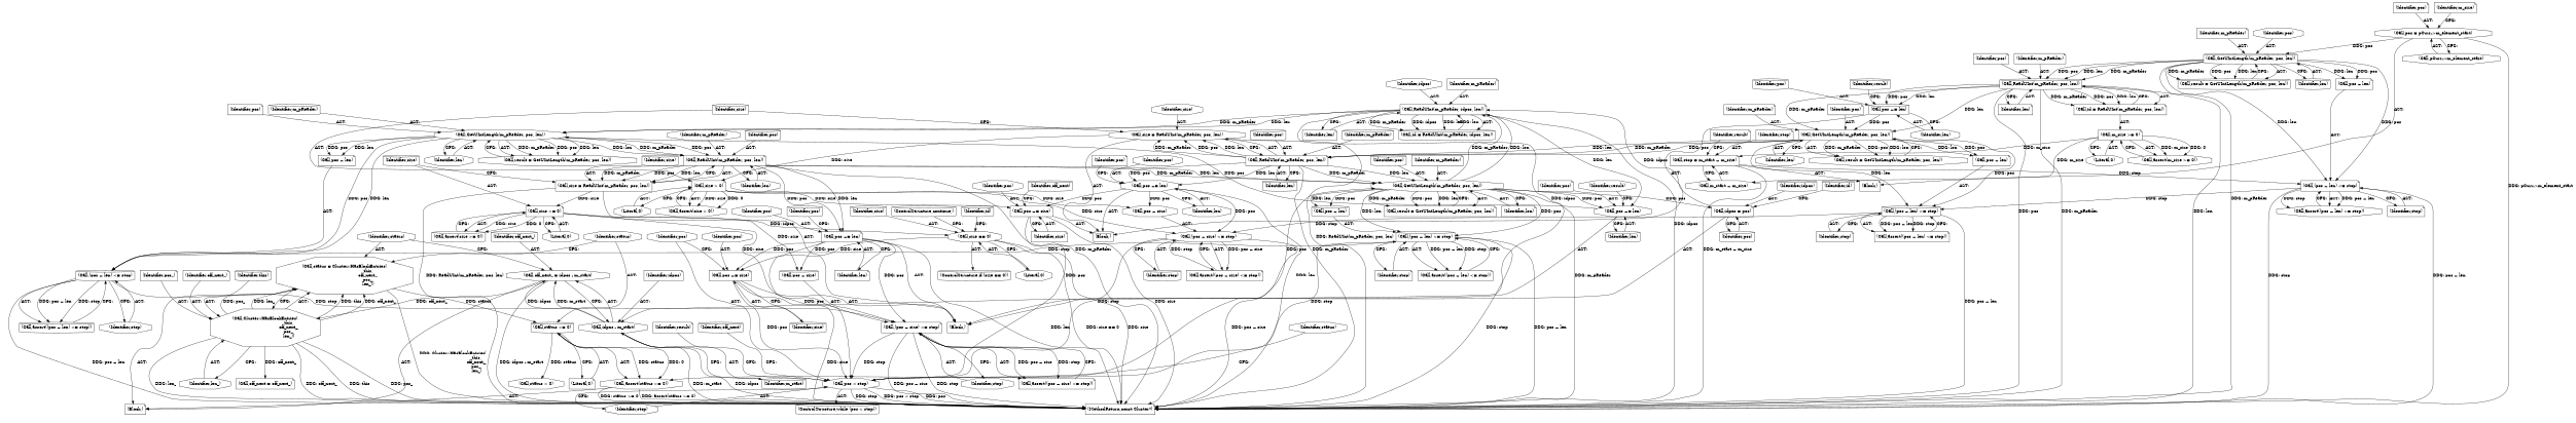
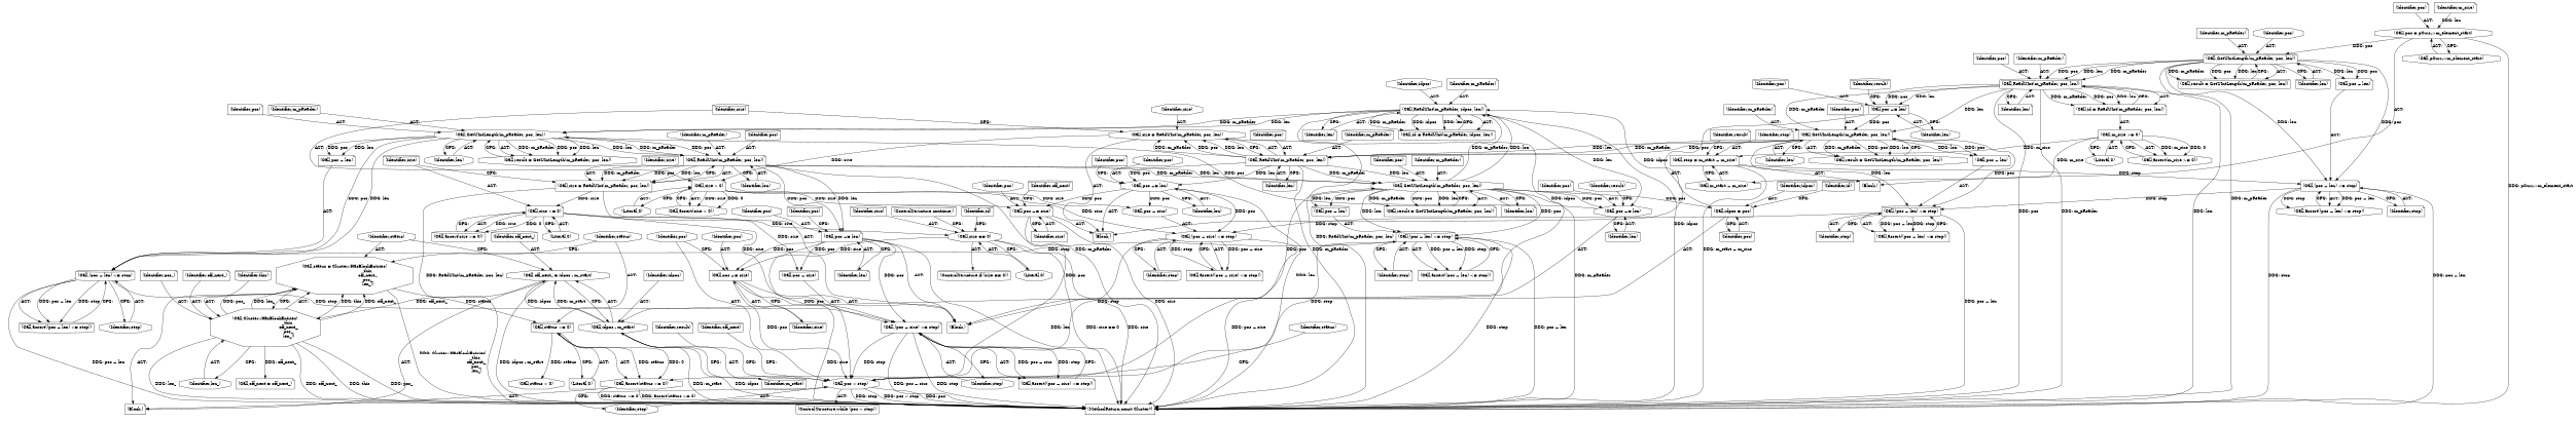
  digraph {
    node [shape=note]
    n1 [label="(Call,assert(status >= 0))" shape=octagon]
    n2 [label="(Block,)"]
    n3 [label="(MethodReturn,const Cluster*)"]
    n4 [label="(Call,status >= 0)" shape=cylinder]
    n5 [label="(Call,status > 0)" shape=octagon]
    n6 [label="(Literal,0)"]
    n7 [label="(Call,status = Cluster::HasBlockEntries(\n                                    this,\n                                    off_next_,\n                                    pos_,\n                                    len_))" shape=octagon]
    n8 [label="(Call,Cluster::HasBlockEntries(\n                                    this,\n                                    off_next_,\n                                    pos_,\n                                    len_))" shape=octagon]
    n9 [label="(Identifier,len_)" shape=octagon]
    n10 [label="(Call,off_next = off_next_)"]
    n11 [label="(Call,off_next_ = idpos - m_start)" shape=octagon]
    n12 [label="(Call,idpos - m_start)" shape=octagon]
    n13 [label="(Identifier,m_start)" shape=cylinder]
    n14 [label="(Call,ReadUInt(m_pReader, idpos, len))"]
    n15 [label="(Call,GetUIntLength(m_pReader, pos, len))" shape=octagon]
    n16 [label="(Call,pos += len)" shape=octagon]
    n17 [label="(Identifier,len)"]
    n18 [label="(Call,id = ReadUInt(m_pReader, idpos, len))" shape=cylinder]
    n19 [label="(Call,ReadUInt(m_pReader, pos, len))"]
    n20 [label="(Call,(pos + len) <= stop)" shape=cylinder]
    n21 [label="(Identifier,len)" shape=octagon]
    n22 [label="(Call,result = GetUIntLength(m_pReader, pos, len))" shape=octagon]
    n23 [label="(Call,pos + len)"]
    n24 [label="(Identifier,len)" shape=cylinder]
    n25 [label="(Block,)"]
    n26 [label="(Call,GetUIntLength(m_pReader, pos, len))" shape=octagon]
    n27 [label="(Call,(pos + len) <= stop)" shape=cylinder]
    n28 [label="(Call,idpos = pos)"]
    n29 [label="(Call,pos + len)" shape=cylinder]
    n30 [label="(Call,result = GetUIntLength(m_pReader, pos, len))"]
    n31 [label="(Identifier,len)"]
    n32 [label="(Identifier,stop)"]
    n33 [label="(Call,assert((pos + len) <= stop))"]
    n34 [label="(Identifier,pos)" shape=cylinder]
    n35 [label="(Call,size = ReadUInt(m_pReader, pos, len))"]
    n36 [label="(Call,pos += len)"]
    n37 [label="(Identifier,len)" shape=octagon]
    n38 [label="(Call,size >= 0)"]
    n39 [label="(Call,pos < stop)" shape=octagon]
    n40 [label="(Call,pos += size)"]
    n41 [label="(Call,(pos + size) <= stop)"]
    n42 [label="(Call,pos + size)" shape=cylinder]
    n43 [label="(Identifier,len)"]
    n44 [label="(Identifier,stop)" shape=octagon]
    n45 [label="(Call,assert((pos + len) <= stop))" shape=cylinder]
    n46 [label="(Call,ReadUInt(m_pReader, pos, len))"]
    n47 [label="(Call,size = ReadUInt(m_pReader, pos, len))" shape=octagon]
    n48 [label="(Call,pos += len)" shape=octagon]
    n49 [label="(Identifier,len)" shape=cylinder]
    n50 [label="(Block,)" shape=cylinder]
    n51 [label="(Call,size > 0)"]
    n52 [label="(Call,pos += size)"]
    n53 [label="(Call,(pos + size) <= stop)" shape=octagon]
    n54 [label="(Call,pos + size)" shape=octagon]
    n55 [label="(Identifier,len)" shape=octagon]
    n56 [label="(Call,GetUIntLength(m_pReader, pos, len))"]
    n57 [label="(Call,(pos + len) <= stop)" shape=cylinder]
    n58 [label="(Identifier,len)" shape=octagon]
    n59 [label="(Call,result = GetUIntLength(m_pReader, pos, len))" shape=octagon]
    n60 [label="(Call,pos + len)"]
    n61 [label="(Call,assert((pos + len) <= stop))"]
    n62 [label="(Identifier,stop)"]
    n63 [label="(Call,ReadUInt(m_pReader, pos, len))" shape=cylinder]
    n64 [label="(Call,pos += len)" shape=cylinder]
    n65 [label="(Identifier,len)"]
    n66 [label="(Call,id = ReadUInt(m_pReader, pos, len))"]
    n67 [label="(Identifier,len)" shape=octagon]
    n68 [label="(Call,m_size >= 0)"]
    n69 [label="(Call,GetUIntLength(m_pReader, pos, len))" shape=cylinder]
    n70 [label="(Call,(pos + len) <= stop)"]
    n71 [label="(Call,result = GetUIntLength(m_pReader, pos, len))" shape=cylinder]
    n72 [label="(Identifier,len)" shape=cylinder]
    n73 [label="(Call,pos + len)"]
    n74 [label="(Call,assert((pos + len) <= stop))" shape=octagon]
    n75 [label="(Identifier,stop)"]
    n76 [label="(Call,pos = pCurr->m_element_start)" shape=octagon]
    n77 [label="(Block,)"]
    n78 [label="(Call,pCurr->m_element_start)" shape=octagon]
    n79 [label="(Identifier,stop)" shape=octagon]
    n80 [label="(ControlStructure,while (pos < stop))" shape=cylinder]
    n81 [label="(Identifier,size)"]
    n82 [label="(Literal,0)" shape=octagon]
    n83 [label="(Call,assert(size > 0))" shape=octagon]
    n84 [label="(Identifier,stop)" shape=cylinder]
    n85 [label="(Call,assert((pos + size) <= stop))"]
    n86 [label="(Identifier,size)" shape=cylinder]
    n87 [label="(Call,size == 0)" shape=octagon]
    n88 [label="(ControlStructure,if (size == 0))" shape=cylinder]
    n89 [label="(Literal,0)" shape=octagon]
    n90 [label="(Literal,0)" shape=octagon]
    n91 [label="(Call,assert(size >= 0))" shape=cylinder]
    n92 [label="(Call,assert((pos + size) <= stop))"]
    n93 [label="(Identifier,stop)" shape=octagon]
    n94 [label="(Call,stop = m_start + m_size)"]
    n95 [label="(Call,m_start + m_size)" shape=octagon]
    n96 [label="(Call,assert(m_size >= 0))" shape=octagon]
    n97 [label="(Literal,0)" shape=octagon]
    n98 [label="(Identifier,pos)"]
    n99 [label="(Identifier,m_pReader)"]
    n100 [label="(Identifier,pos)"]
    n101 [label="(Identifier,off_next)" shape=cylinder]
    n102 [label="(Identifier,idpos)" shape=cylinder]
    n103 [label="(Identifier,m_pReader)" shape=octagon]
    n104 [label="(Identifier,pos)" shape=octagon]
    n105 [label="(Identifier,size)" shape=cylinder]
    n106 [label="(Identifier,pos)" shape=octagon]
    n107 [label="(Identifier,off_next_)"]
    n108 [label="(Identifier,status)" shape=octagon]
    n109 [label="(Identifier,pos)" shape=octagon]
    n110 [label="(Identifier,size)" shape=cylinder]
    n111 [label="(Identifier,result)"]
    n112 [label="(Identifier,size)" shape=cylinder]
    n113 [label="(Identifier,this)" shape=cylinder]
    n114 [label="(Identifier,pos)" shape=cylinder]
    n115 [label="(Identifier,pos)" shape=cylinder]
    n116 [label="(ControlStructure,continue;)" shape=cylinder]
    n117 [label="(Identifier,pos_)"]
    n118 [label="(Identifier,pos)" shape=octagon]
    n119 [label="(Identifier,m_pReader)" shape=cylinder]
    n120 [label="(Identifier,result)"]
    n121 [label="(Identifier,pos)"]
    n122 [label="(Identifier,m_pReader)"]
    n123 [label="(Identifier,pos)"]
    n124 [label="(Identifier,id)" shape=cylinder]
    n125 [label="(Identifier,size)" shape=cylinder]
    n126 [label="(Identifier,idpos)" shape=octagon]
    n127 [label="(Identifier,pos)" shape=cylinder]
    n128 [label="(Identifier,pos)" shape=cylinder]
    n129 [label="(Identifier,status)" shape=octagon]
    n130 [label="(Identifier,off_next)" shape=cylinder]
    n131 [label="(Identifier,pos)"]
    n132 [label="(Identifier,pos)" shape=cylinder]
    n133 [label="(Identifier,result)" shape=cylinder]
    n134 [label="(Identifier,off_next_)" shape=cylinder]
    n135 [label="(Identifier,m_pReader)"]
    n136 [label="(Identifier,result)" shape=octagon]
    n137 [label="(Identifier,pos)"]
    n138 [label="(Identifier,m_pReader)" shape=cylinder]
    n139 [label="(Identifier,m_size)"]
    n140 [label="(Identifier,m_pReader)"]
    n141 [label="(Identifier,pos)" shape=octagon]
    n142 [label="(Identifier,id)" shape=cylinder]
    n143 [label="(Identifier,pos)" shape=octagon]
    n144 [label="(Identifier,size)" shape=octagon]
    n145 [label="(Identifier,stop)"]
    n146 [label="(Identifier,idpos)"]
    n147 [label="(Identifier,status)" shape=octagon]
    n148 [label="(Identifier,m_pReader)"]
    n1 -> n2 [label="AST: "]
    n1 -> n3 [label="DDG: assert(status >= 0)"]
    n1 -> n3 [label="DDG: status >= 0"]
    n4 -> n1 [label="AST: "]
    n4 -> n1 [label="DDG: status"]
    n4 -> n1 [label="DDG: 0"]
    n4 -> n5 [label="DDG: status"]
    n4 -> n6 [label="CFG: "]
    n6 -> n4 [label="AST: "]
    n7 -> n2 [label="AST: "]
    n7 -> n3 [label="DDG: Cluster::HasBlockEntries(\n                                    this,\n                                    off_next_,\n                                    pos_,\n                                    len_)"]
    n7 -> n4 [label="DDG: status"]
    n7 -> n8 [label="CFG: "]
    n8 -> n3 [label="DDG: this"]
    n8 -> n3 [label="DDG: pos_"]
    n8 -> n3 [label="DDG: len_"]
    n8 -> n3 [label="DDG: off_next_"]
    n8 -> n7 [label="AST: "]
    n8 -> n7 [label="DDG: this"]
    n8 -> n7 [label="DDG: off_next_"]
    n8 -> n7 [label="DDG: pos_"]
    n8 -> n7 [label="DDG: len_"]
    n8 -> n9 [label="CFG: "]
    n8 -> n10 [label="DDG: off_next_"]
    n9 -> n8 [label="AST: "]
    n11 -> n2 [label="AST: "]
    n11 -> n3 [label="DDG: idpos - m_start"]
    n11 -> n8 [label="DDG: off_next_"]
    n11 -> n12 [label="CFG: "]
    n12 -> n3 [label="DDG: idpos"]
    n12 -> n3 [label="DDG: m_start"]
    n12 -> n11 [label="AST: "]
    n12 -> n11 [label="DDG: idpos"]
    n12 -> n11 [label="DDG: m_start"]
    n12 -> n13 [label="CFG: "]
    n13 -> n12 [label="AST: "]
    n14 -> n3 [label="DDG: idpos"]
    n14 -> n12 [label="DDG: idpos"]
    n14 -> n15 [label="DDG: m_pReader"]
    n14 -> n15 [label="DDG: len"]
    n14 -> n16 [label="DDG: len"]
    n14 -> n17 [label="CFG: "]
    n14 -> n18 [label="AST: "]
    n14 -> n18 [label="DDG: m_pReader"]
    n14 -> n18 [label="DDG: idpos"]
    n14 -> n18 [label="DDG: len"]
    n15 -> n19 [label="DDG: m_pReader"]
    n15 -> n19 [label="DDG: pos"]
    n15 -> n19 [label="DDG: len"]
    n15 -> n20 [label="DDG: pos"]
    n15 -> n20 [label="DDG: len"]
    n15 -> n21 [label="CFG: "]
    n15 -> n22 [label="AST: "]
    n15 -> n22 [label="DDG: m_pReader"]
    n15 -> n22 [label="DDG: pos"]
    n15 -> n22 [label="DDG: len"]
    n15 -> n23 [label="DDG: pos"]
    n15 -> n23 [label="DDG: len"]
    n16 -> n15 [label="DDG: pos"]
    n16 -> n24 [label="CFG: "]
    n16 -> n25 [label="AST: "]
    n17 -> n14 [label="AST: "]
-   n18 -> n14 [label="DDG: len"]
+   n18 -> n14 [label="CFG: "]
    n19 -> n3 [label="DDG: m_pReader"]
    n19 -> n26 [label="DDG: m_pReader"]
    n19 -> n26 [label="DDG: len"]
    n19 -> n35 [label="AST: "]
    n19 -> n35 [label="DDG: m_pReader"]
    n19 -> n35 [label="DDG: pos"]
    n19 -> n35 [label="DDG: len"]
    n19 -> n36 [label="DDG: len"]
    n19 -> n36 [label="DDG: pos"]
    n19 -> n37 [label="CFG: "]
    n20 -> n3 [label="DDG: pos + len"]
    n20 -> n41 [label="DDG: stop"]
    n20 -> n44 [label="CFG: "]
    n20 -> n45 [label="AST: "]
    n20 -> n45 [label="DDG: pos + len"]
    n20 -> n45 [label="DDG: stop"]
    n21 -> n15 [label="AST: "]
    n22 -> n15 [label="CFG: "]
    n23 -> n20 [label="AST: "]
    n24 -> n16 [label="AST: "]
    n26 -> n3 [label="DDG: m_pReader"]
    n26 -> n14 [label="DDG: m_pReader"]
    n26 -> n14 [label="DDG: len"]
    n26 -> n16 [label="DDG: pos"]
    n26 -> n27 [label="DDG: pos"]
    n26 -> n27 [label="DDG: len"]
    n26 -> n28 [label="DDG: pos"]
    n26 -> n29 [label="DDG: pos"]
    n26 -> n29 [label="DDG: len"]
    n26 -> n30 [label="AST: "]
    n26 -> n30 [label="DDG: m_pReader"]
    n26 -> n30 [label="DDG: pos"]
    n26 -> n30 [label="DDG: len"]
    n26 -> n31 [label="CFG: "]
    n27 -> n3 [label="DDG: pos + len"]
    n27 -> n3 [label="DDG: stop"]
    n27 -> n20 [label="DDG: stop"]
    n27 -> n32 [label="CFG: "]
    n27 -> n33 [label="AST: "]
    n27 -> n33 [label="DDG: pos + len"]
    n27 -> n33 [label="DDG: stop"]
    n28 -> n14 [label="DDG: idpos"]
    n28 -> n25 [label="AST: "]
    n28 -> n34 [label="CFG: "]
    n29 -> n27 [label="AST: "]
    n30 -> n26 [label="CFG: "]
    n31 -> n26 [label="AST: "]
    n32 -> n27 [label="AST: "]
    n33 -> n27 [label="CFG: "]
    n34 -> n28 [label="AST: "]
    n35 -> n3 [label="DDG: ReadUInt(m_pReader, pos, len)"]
    n35 -> n19 [label="CFG: "]
    n35 -> n25 [label="AST: "]
    n35 -> n38 [label="DDG: size"]
    n36 -> n3 [label="DDG: len"]
    n36 -> n25 [label="AST: "]
    n36 -> n39 [label="DDG: pos"]
    n36 -> n40 [label="DDG: pos"]
    n36 -> n41 [label="DDG: pos"]
    n36 -> n42 [label="DDG: pos"]
    n36 -> n43 [label="CFG: "]
    n37 -> n19 [label="AST: "]
    n38 -> n41 [label="DDG: size"]
    n38 -> n42 [label="DDG: size"]
-   n38 -> n87 [label="DDG: idpos"]
+   n38 -> n87 [label="DDG: size"]
    n38 -> n90 [label="CFG: "]
    n38 -> n91 [label="AST: "]
    n38 -> n91 [label="DDG: size"]
    n38 -> n91 [label="DDG: 0"]
    n39 -> n3 [label="DDG: stop"]
    n39 -> n3 [label="DDG: pos < stop"]
    n39 -> n3 [label="DDG: pos"]
    n39 -> n26 [label="DDG: pos"]
    n39 -> n27 [label="DDG: stop"]
    n39 -> n79 [label="CFG: "]
    n39 -> n80 [label="AST: "]
    n40 -> n3 [label="DDG: size"]
    n40 -> n25 [label="AST: "]
    n40 -> n39 [label="DDG: pos"]
    n40 -> n86 [label="CFG: "]
    n41 -> n3 [label="DDG: pos + size"]
    n41 -> n3 [label="DDG: stop"]
    n41 -> n39 [label="DDG: stop"]
    n41 -> n92 [label="AST: "]
    n41 -> n92 [label="DDG: pos + size"]
    n41 -> n92 [label="DDG: stop"]
    n41 -> n93 [label="CFG: "]
    n42 -> n41 [label="AST: "]
    n43 -> n36 [label="AST: "]
    n44 -> n20 [label="AST: "]
    n45 -> n20 [label="CFG: "]
    n46 -> n3 [label="DDG: m_pReader"]
    n46 -> n26 [label="DDG: m_pReader"]
    n46 -> n26 [label="DDG: len"]
    n46 -> n47 [label="AST: "]
    n46 -> n47 [label="DDG: m_pReader"]
    n46 -> n47 [label="DDG: pos"]
    n46 -> n47 [label="DDG: len"]
    n46 -> n48 [label="DDG: len"]
    n46 -> n48 [label="DDG: pos"]
    n46 -> n49 [label="CFG: "]
    n47 -> n3 [label="DDG: ReadUInt(m_pReader, pos, len)"]
    n47 -> n46 [label="CFG: "]
    n47 -> n50 [label="AST: "]
    n47 -> n51 [label="DDG: size"]
    n48 -> n3 [label="DDG: len"]
    n48 -> n50 [label="AST: "]
    n48 -> n52 [label="DDG: pos"]
    n48 -> n53 [label="DDG: pos"]
    n48 -> n54 [label="DDG: pos"]
    n48 -> n55 [label="CFG: "]
    n49 -> n46 [label="AST: "]
    n51 -> n52 [label="DDG: size"]
    n51 -> n53 [label="DDG: size"]
    n51 -> n54 [label="DDG: size"]
    n51 -> n82 [label="CFG: "]
    n51 -> n83 [label="AST: "]
    n51 -> n83 [label="DDG: size"]
    n51 -> n83 [label="DDG: 0"]
    n52 -> n3 [label="DDG: size"]
    n52 -> n39 [label="DDG: pos"]
    n52 -> n50 [label="AST: "]
    n52 -> n81 [label="CFG: "]
    n53 -> n3 [label="DDG: pos + size"]
    n53 -> n39 [label="DDG: stop"]
    n53 -> n84 [label="CFG: "]
    n53 -> n85 [label="AST: "]
    n53 -> n85 [label="DDG: pos + size"]
    n53 -> n85 [label="DDG: stop"]
    n54 -> n53 [label="AST: "]
    n55 -> n48 [label="AST: "]
    n56 -> n46 [label="DDG: m_pReader"]
    n56 -> n46 [label="DDG: pos"]
    n56 -> n46 [label="DDG: len"]
    n56 -> n57 [label="DDG: pos"]
    n56 -> n57 [label="DDG: len"]
    n56 -> n58 [label="CFG: "]
    n56 -> n59 [label="AST: "]
    n56 -> n59 [label="DDG: m_pReader"]
    n56 -> n59 [label="DDG: pos"]
    n56 -> n59 [label="DDG: len"]
    n56 -> n60 [label="DDG: pos"]
    n56 -> n60 [label="DDG: len"]
    n57 -> n3 [label="DDG: pos + len"]
    n57 -> n53 [label="DDG: stop"]
    n57 -> n61 [label="AST: "]
    n57 -> n61 [label="DDG: pos + len"]
    n57 -> n61 [label="DDG: stop"]
    n57 -> n62 [label="CFG: "]
    n58 -> n56 [label="AST: "]
    n59 -> n56 [label="CFG: "]
    n60 -> n57 [label="AST: "]
    n61 -> n57 [label="CFG: "]
    n62 -> n57 [label="AST: "]
    n63 -> n3 [label="DDG: pos"]
    n63 -> n3 [label="DDG: m_pReader"]
    n63 -> n3 [label="DDG: len"]
    n63 -> n56 [label="DDG: m_pReader"]
    n63 -> n56 [label="DDG: len"]
    n63 -> n64 [label="DDG: len"]
    n63 -> n64 [label="DDG: pos"]
    n63 -> n65 [label="CFG: "]
    n63 -> n66 [label="AST: "]
    n63 -> n66 [label="DDG: m_pReader"]
    n63 -> n66 [label="DDG: pos"]
    n63 -> n66 [label="DDG: len"]
    n64 -> n50 [label="AST: "]
    n64 -> n56 [label="DDG: pos"]
    n64 -> n67 [label="CFG: "]
    n65 -> n63 [label="AST: "]
    n66 -> n63 [label="CFG: "]
    n66 -> n68 [label="AST: "]
    n67 -> n64 [label="AST: "]
    n68 -> n94 [label="DDG: m_size"]
    n68 -> n95 [label="DDG: m_size"]
    n68 -> n96 [label="AST: "]
    n68 -> n96 [label="DDG: m_size"]
    n68 -> n96 [label="DDG: 0"]
    n68 -> n97 [label="CFG: "]
    n69 -> n3 [label="DDG: m_pReader"]
    n69 -> n63 [label="DDG: m_pReader"]
    n69 -> n63 [label="DDG: pos"]
    n69 -> n63 [label="DDG: len"]
    n69 -> n70 [label="DDG: pos"]
    n69 -> n70 [label="DDG: len"]
    n69 -> n71 [label="AST: "]
    n69 -> n71 [label="DDG: m_pReader"]
    n69 -> n71 [label="DDG: pos"]
    n69 -> n71 [label="DDG: len"]
    n69 -> n72 [label="CFG: "]
    n69 -> n73 [label="DDG: pos"]
    n69 -> n73 [label="DDG: len"]
    n70 -> n3 [label="DDG: pos + len"]
    n70 -> n3 [label="DDG: stop"]
    n70 -> n57 [label="DDG: stop"]
    n70 -> n74 [label="AST: "]
    n70 -> n74 [label="DDG: pos + len"]
    n70 -> n74 [label="DDG: stop"]
    n70 -> n75 [label="CFG: "]
    n71 -> n69 [label="CFG: "]
    n72 -> n69 [label="AST: "]
    n73 -> n70 [label="AST: "]
    n74 -> n70 [label="CFG: "]
    n75 -> n70 [label="AST: "]
    n76 -> n3 [label="DDG: pCurr->m_element_start"]
    n76 -> n69 [label="DDG: pos"]
    n76 -> n77 [label="AST: "]
    n76 -> n78 [label="CFG: "]
    n78 -> n76 [label="AST: "]
    n79 -> n39 [label="AST: "]
    n81 -> n52 [label="AST: "]
    n82 -> n51 [label="AST: "]
    n83 -> n51 [label="CFG: "]
    n84 -> n53 [label="AST: "]
    n85 -> n53 [label="CFG: "]
    n86 -> n40 [label="AST: "]
    n87 -> n3 [label="DDG: size == 0"]
    n87 -> n3 [label="DDG: size"]
    n87 -> n40 [label="DDG: size"]
    n87 -> n88 [label="AST: "]
    n87 -> n89 [label="CFG: "]
    n89 -> n87 [label="AST: "]
    n90 -> n38 [label="AST: "]
    n91 -> n38 [label="CFG: "]
    n92 -> n41 [label="CFG: "]
    n93 -> n41 [label="AST: "]
    n94 -> n3 [label="DDG: m_start + m_size"]
    n94 -> n70 [label="DDG: stop"]
    n94 -> n77 [label="AST: "]
    n94 -> n95 [label="CFG: "]
    n95 -> n94 [label="AST: "]
    n96 -> n68 [label="CFG: "]
    n97 -> n68 [label="AST: "]
    n98 -> n63 [label="AST: "]
    n99 -> n63 [label="AST: "]
    n100 -> n48 [label="CFG: "]
    n101 -> n52 [label="CFG: "]
    n102 -> n28 [label="AST: "]
    n103 -> n19 [label="AST: "]
    n104 -> n69 [label="AST: "]
    n105 -> n47 [label="CFG: "]
    n105 -> n51 [label="AST: "]
    n106 -> n48 [label="AST: "]
    n107 -> n8 [label="AST: "]
    n108 -> n1 [label="CFG: "]
    n109 -> n39 [label="AST: "]
    n109 -> n40 [label="CFG: "]
    n110 -> n87 [label="AST: "]
    n111 -> n94 [label="CFG: "]
    n112 -> n35 [label="AST: "]
    n113 -> n8 [label="AST: "]
    n114 -> n19 [label="AST: "]
    n115 -> n64 [label="AST: "]
    n116 -> n87 [label="CFG: "]
    n117 -> n8 [label="AST: "]
    n118 -> n36 [label="AST: "]
    n119 -> n15 [label="AST: "]
    n120 -> n39 [label="CFG: "]
    n121 -> n56 [label="AST: "]
    n122 -> n69 [label="AST: "]
    n123 -> n16 [label="AST: "]
    n124 -> n28 [label="CFG: "]
    n125 -> n35 [label="CFG: "]
    n125 -> n38 [label="AST: "]
    n126 -> n14 [label="AST: "]
    n127 -> n36 [label="CFG: "]
    n128 -> n46 [label="AST: "]
    n129 -> n4 [label="AST: "]
    n129 -> n7 [label="CFG: "]
    n130 -> n39 [label="CFG: "]
    n131 -> n76 [label="AST: "]
    n132 -> n26 [label="AST: "]
    n133 -> n64 [label="CFG: "]
    n134 -> n11 [label="AST: "]
    n135 -> n56 [label="AST: "]
    n136 -> n16 [label="CFG: "]
    n137 -> n15 [label="AST: "]
    n138 -> n46 [label="AST: "]
-   n139 -> n76 [label="CFG: "]
+   n139 -> n76 [label="DDG: len"]
    n140 -> n14 [label="AST: "]
    n141 -> n40 [label="AST: "]
    n142 -> n87 [label="CFG: "]
    n143 -> n52 [label="AST: "]
    n144 -> n47 [label="AST: "]
    n145 -> n94 [label="AST: "]
    n146 -> n12 [label="AST: "]
    n147 -> n7 [label="AST: "]
    n147 -> n11 [label="CFG: "]
    n148 -> n26 [label="AST: "]
  }
